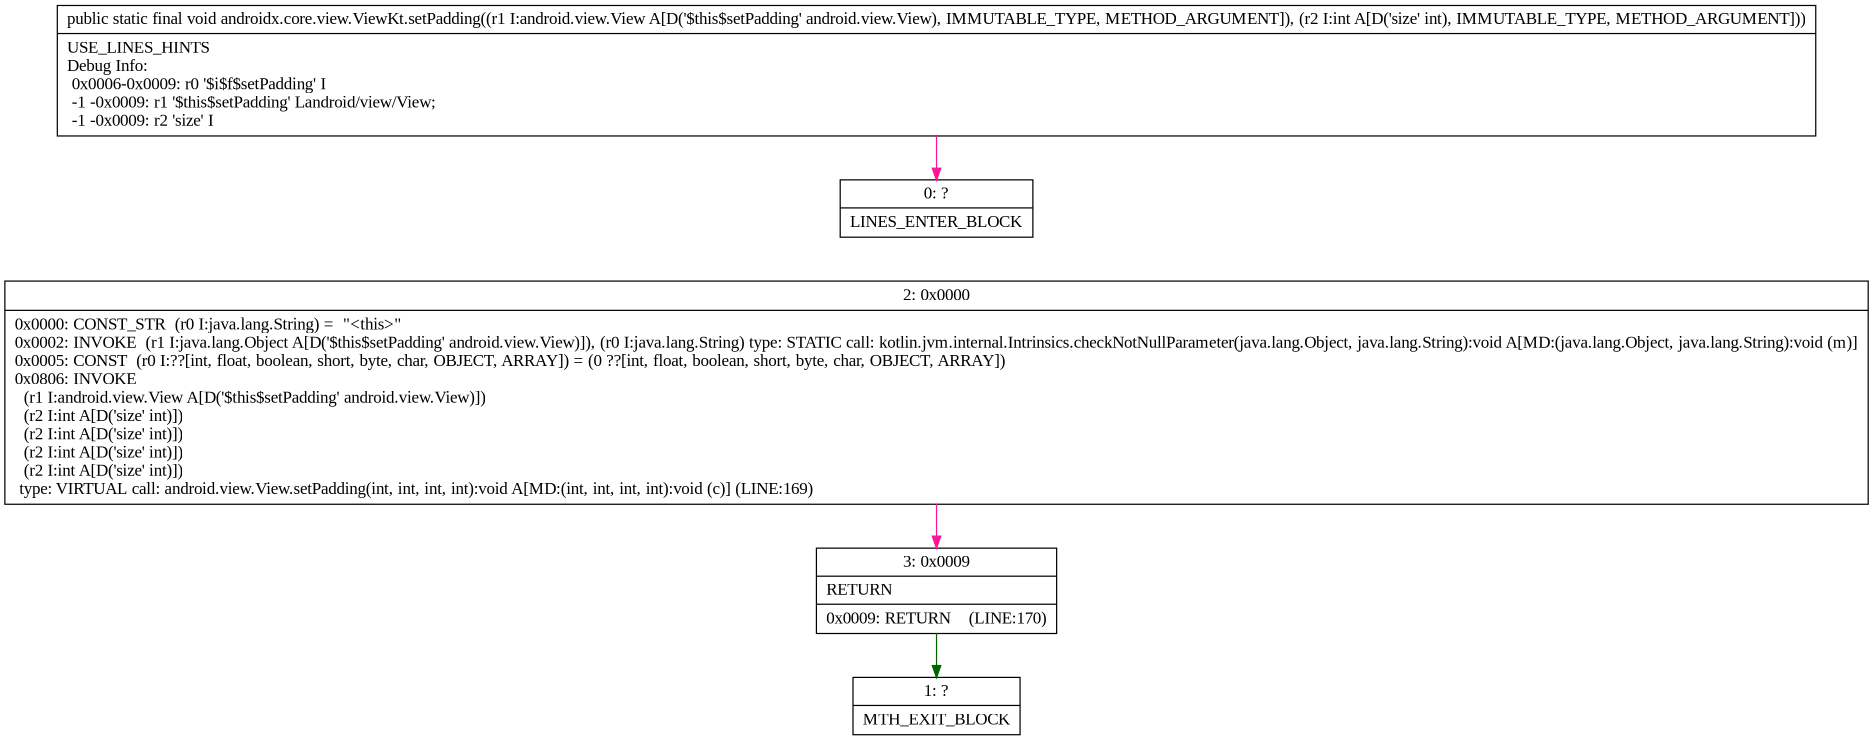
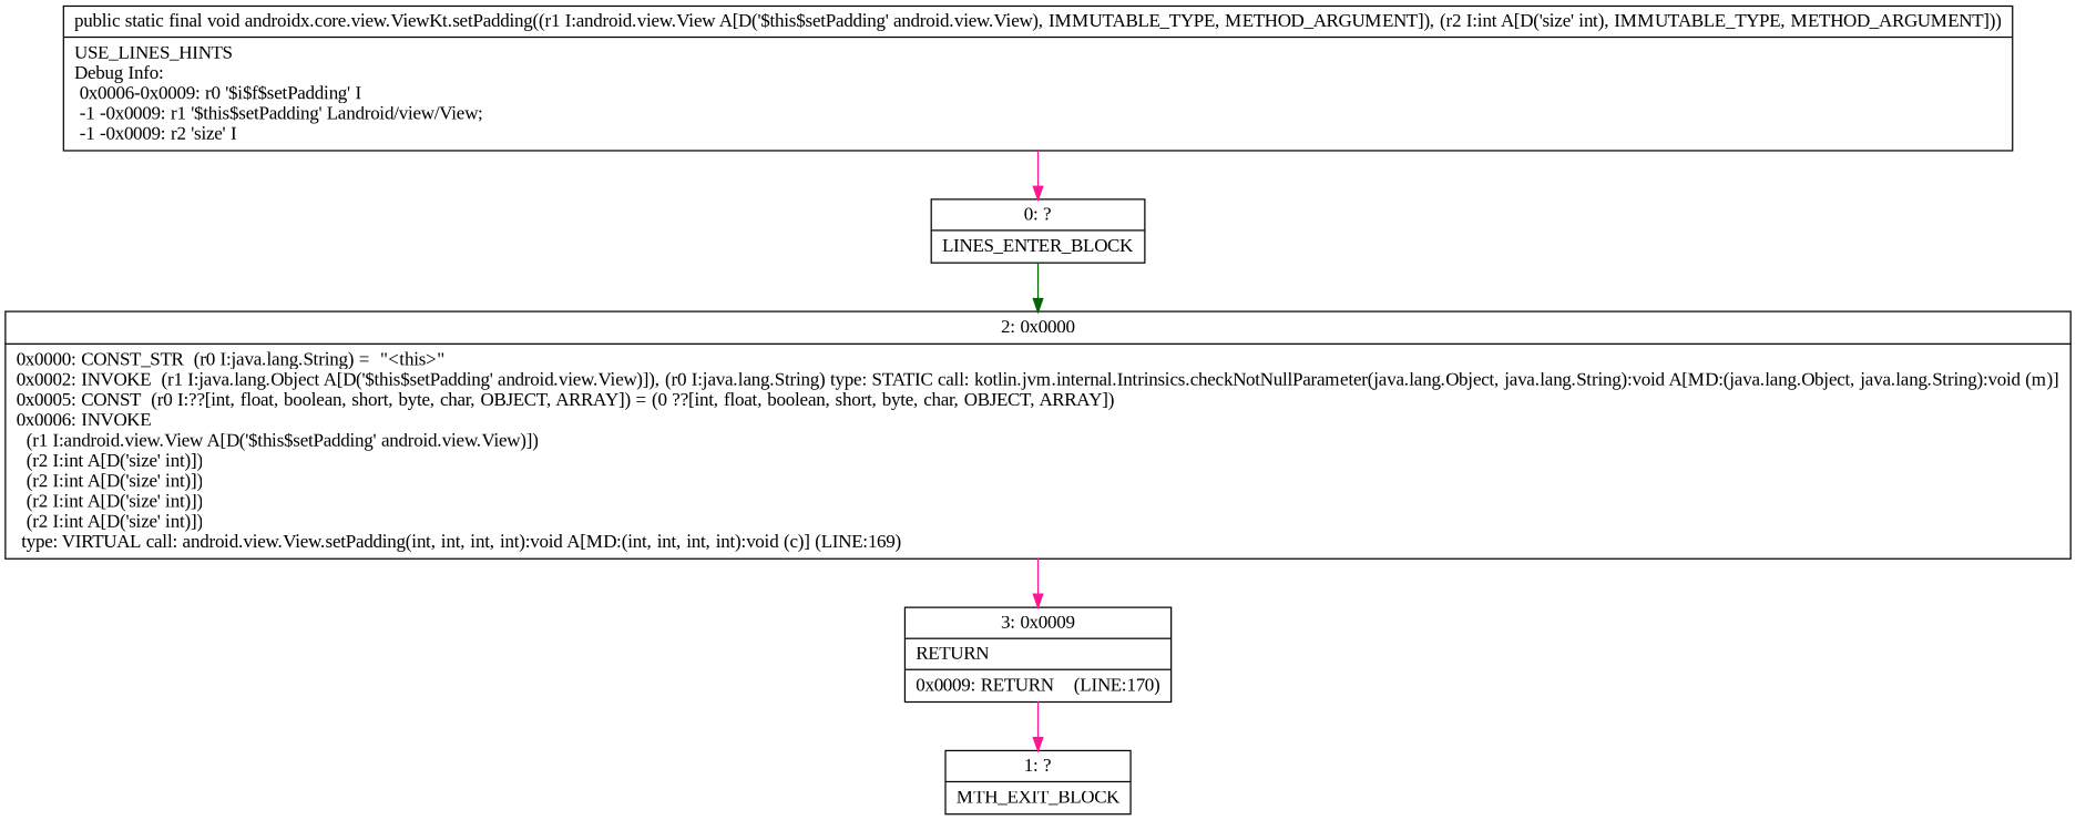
  digraph {
    fontname="Liberation Serif"
    node [fontname="Liberation Serif" shape=record]
    edge [color=darkgreen fontname="Liberation Serif"]
    n1 [label="{0\:\ ?|LINES_ENTER_BLOCK\l}"]
-   n2 [label="{2\:\ 0x0000|0x0000: CONST_STR  (r0 I:java.lang.String) =  \"\<this\>\" \l0x0002: INVOKE  (r1 I:java.lang.Object A[D('$this$setPadding' android.view.View)]), (r0 I:java.lang.String) type: STATIC call: kotlin.jvm.internal.Intrinsics.checkNotNullParameter(java.lang.Object, java.lang.String):void A[MD:(java.lang.Object, java.lang.String):void (m)]\l0x0005: CONST  (r0 I:??[int, float, boolean, short, byte, char, OBJECT, ARRAY]) = (0 ??[int, float, boolean, short, byte, char, OBJECT, ARRAY]) \l0x0806: INVOKE  \l  (r1 I:android.view.View A[D('$this$setPadding' android.view.View)])\l  (r2 I:int A[D('size' int)])\l  (r2 I:int A[D('size' int)])\l  (r2 I:int A[D('size' int)])\l  (r2 I:int A[D('size' int)])\l type: VIRTUAL call: android.view.View.setPadding(int, int, int, int):void A[MD:(int, int, int, int):void (c)] (LINE:169)\l}"]
+   n2 [label="{2\:\ 0x0000|0x0000: CONST_STR  (r0 I:java.lang.String) =  \"\<this\>\" \l0x0002: INVOKE  (r1 I:java.lang.Object A[D('$this$setPadding' android.view.View)]), (r0 I:java.lang.String) type: STATIC call: kotlin.jvm.internal.Intrinsics.checkNotNullParameter(java.lang.Object, java.lang.String):void A[MD:(java.lang.Object, java.lang.String):void (m)]\l0x0005: CONST  (r0 I:??[int, float, boolean, short, byte, char, OBJECT, ARRAY]) = (0 ??[int, float, boolean, short, byte, char, OBJECT, ARRAY]) \l0x0006: INVOKE  \l  (r1 I:android.view.View A[D('$this$setPadding' android.view.View)])\l  (r2 I:int A[D('size' int)])\l  (r2 I:int A[D('size' int)])\l  (r2 I:int A[D('size' int)])\l  (r2 I:int A[D('size' int)])\l type: VIRTUAL call: android.view.View.setPadding(int, int, int, int):void A[MD:(int, int, int, int):void (c)] (LINE:169)\l}"]
    n3 [label="{3\:\ 0x0009|RETURN\l|0x0009: RETURN    (LINE:170)\l}"]
    n4 [label="{1\:\ ?|MTH_EXIT_BLOCK\l}"]
    n5 [label="{public static final void androidx.core.view.ViewKt.setPadding((r1 I:android.view.View A[D('$this$setPadding' android.view.View), IMMUTABLE_TYPE, METHOD_ARGUMENT]), (r2 I:int A[D('size' int), IMMUTABLE_TYPE, METHOD_ARGUMENT]))  | USE_LINES_HINTS\lDebug Info:\l  0x0006\-0x0009: r0 '$i$f$setPadding' I\l  \-1 \-0x0009: r1 '$this$setPadding' Landroid\/view\/View;\l  \-1 \-0x0009: r2 'size' I\l}"]
+   n1 -> n2
    n2 -> n3 [color=deeppink]
-   n3 -> n4
+   n3 -> n4 [color=deeppink]
    n5 -> n1 [color=deeppink]
  }
